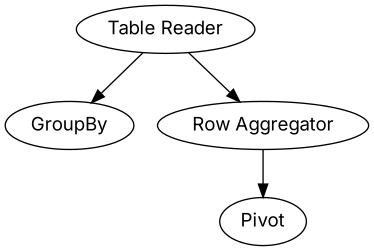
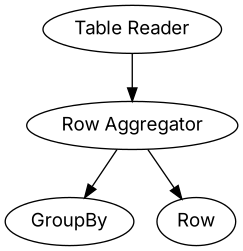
  digraph {
    fontname=Inter
    rankdir=TB
    node [fontname=Inter]
    edge [fontname=Inter]
    n1 [label="Table Reader"]
    n2 [label=GroupBy]
    n3 [label="Row Aggregator"]
-   n4 [label=Pivot]
-   n1 -> n2
+   n4 [label=Row]
+   n3 -> n2
    n1 -> n3
    n3 -> n4
  }
